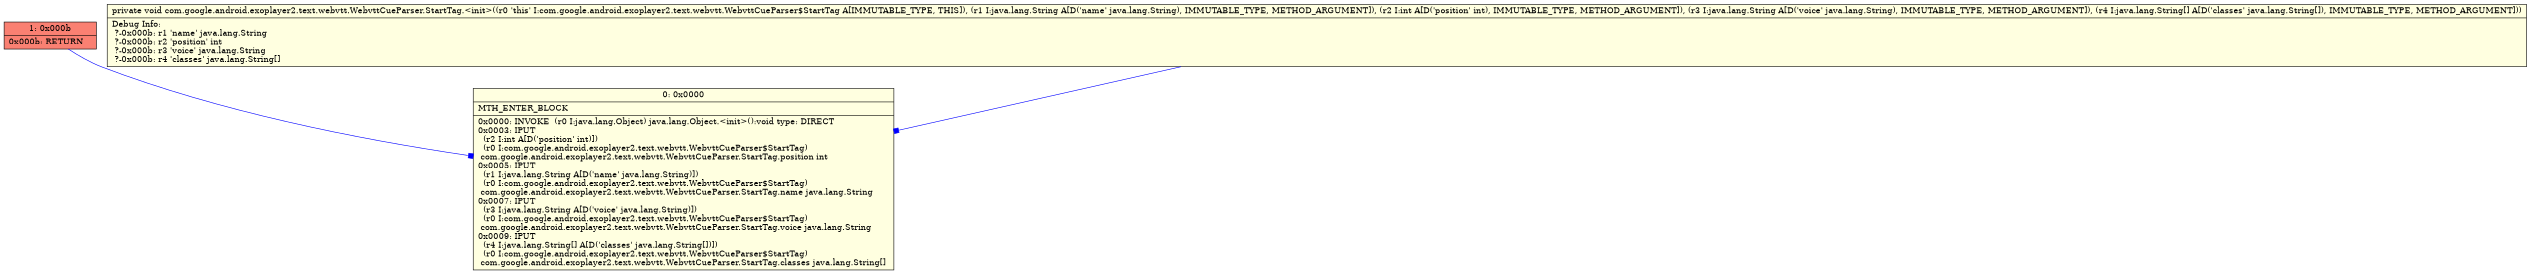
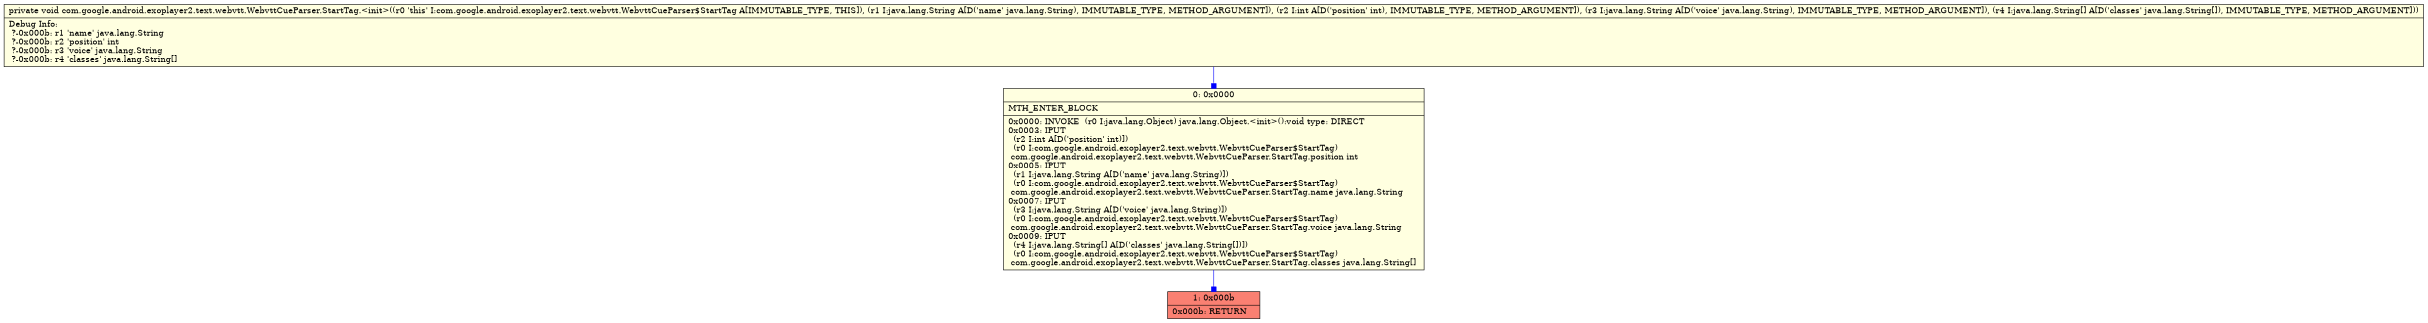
  digraph {
    node [shape=record style=filled fillcolor=lightyellow]
    edge [color=blue arrowhead=box]
    n1 [label="{0\:\ 0x0000|MTH_ENTER_BLOCK\l|0x0000: INVOKE  (r0 I:java.lang.Object) java.lang.Object.\<init\>():void type: DIRECT \l0x0003: IPUT  \l  (r2 I:int A[D('position' int)])\l  (r0 I:com.google.android.exoplayer2.text.webvtt.WebvttCueParser$StartTag)\l com.google.android.exoplayer2.text.webvtt.WebvttCueParser.StartTag.position int \l0x0005: IPUT  \l  (r1 I:java.lang.String A[D('name' java.lang.String)])\l  (r0 I:com.google.android.exoplayer2.text.webvtt.WebvttCueParser$StartTag)\l com.google.android.exoplayer2.text.webvtt.WebvttCueParser.StartTag.name java.lang.String \l0x0007: IPUT  \l  (r3 I:java.lang.String A[D('voice' java.lang.String)])\l  (r0 I:com.google.android.exoplayer2.text.webvtt.WebvttCueParser$StartTag)\l com.google.android.exoplayer2.text.webvtt.WebvttCueParser.StartTag.voice java.lang.String \l0x0009: IPUT  \l  (r4 I:java.lang.String[] A[D('classes' java.lang.String[])])\l  (r0 I:com.google.android.exoplayer2.text.webvtt.WebvttCueParser$StartTag)\l com.google.android.exoplayer2.text.webvtt.WebvttCueParser.StartTag.classes java.lang.String[] \l}"]
    n2 [label="{1\:\ 0x000b|0x000b: RETURN   \l}" fillcolor=salmon]
    n3 [label="{private void com.google.android.exoplayer2.text.webvtt.WebvttCueParser.StartTag.\<init\>((r0 'this' I:com.google.android.exoplayer2.text.webvtt.WebvttCueParser$StartTag A[IMMUTABLE_TYPE, THIS]), (r1 I:java.lang.String A[D('name' java.lang.String), IMMUTABLE_TYPE, METHOD_ARGUMENT]), (r2 I:int A[D('position' int), IMMUTABLE_TYPE, METHOD_ARGUMENT]), (r3 I:java.lang.String A[D('voice' java.lang.String), IMMUTABLE_TYPE, METHOD_ARGUMENT]), (r4 I:java.lang.String[] A[D('classes' java.lang.String[]), IMMUTABLE_TYPE, METHOD_ARGUMENT]))  | Debug Info:\l  ?\-0x000b: r1 'name' java.lang.String\l  ?\-0x000b: r2 'position' int\l  ?\-0x000b: r3 'voice' java.lang.String\l  ?\-0x000b: r4 'classes' java.lang.String[]\l}"]
-   n2 -> n1
+   n1 -> n2
    n3 -> n1
  }
